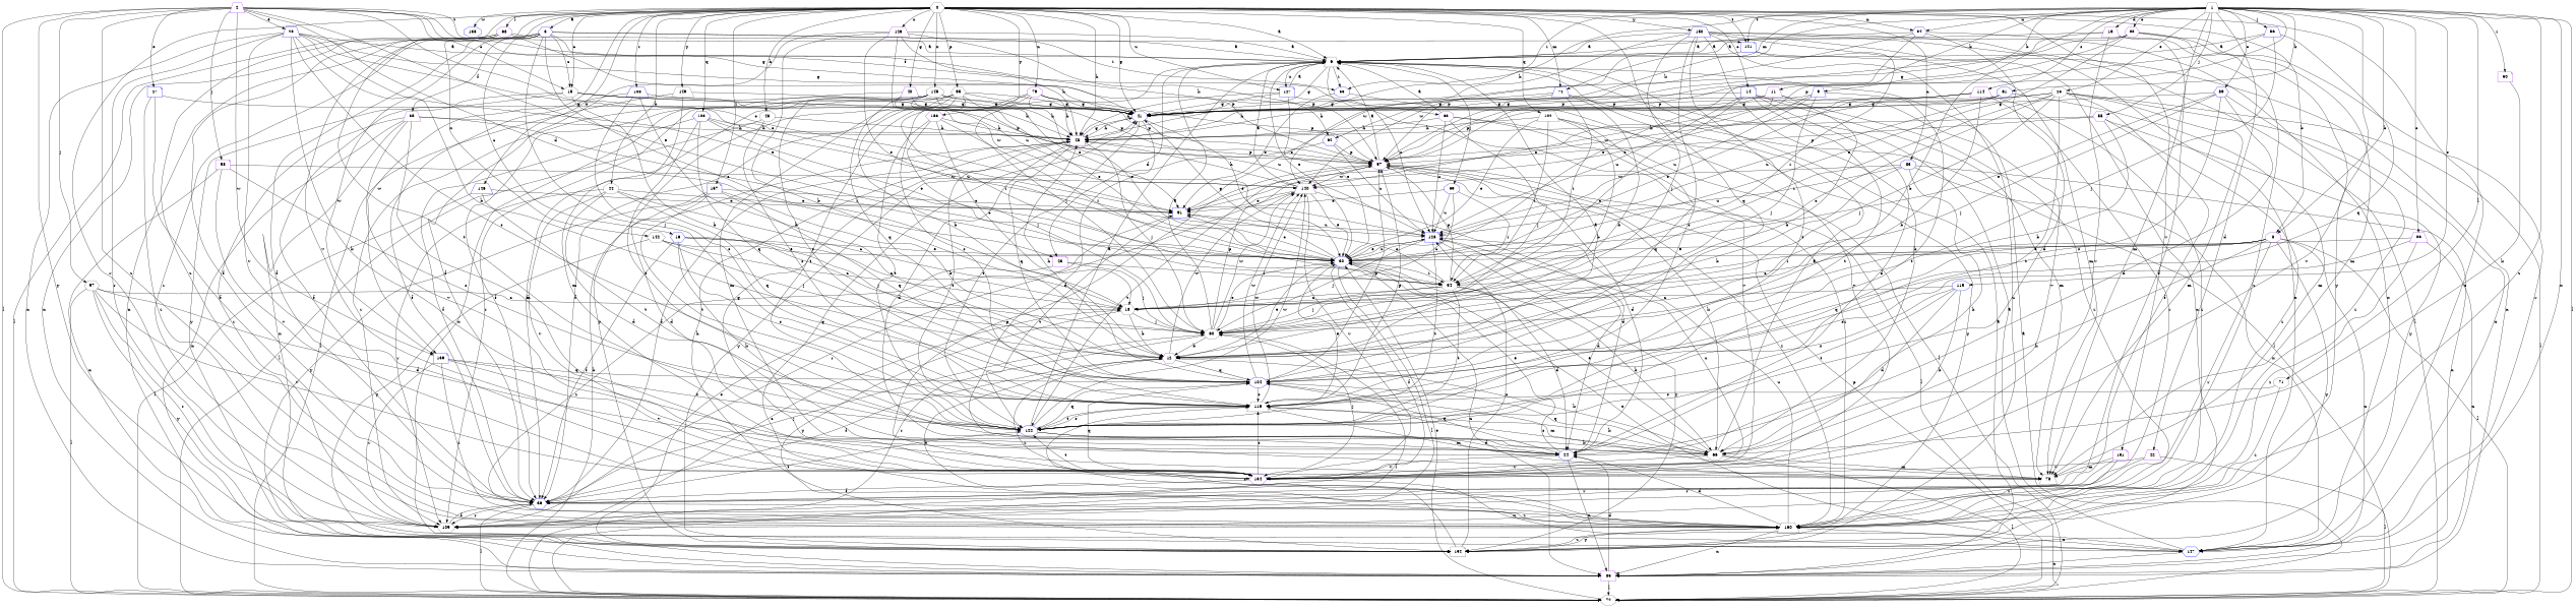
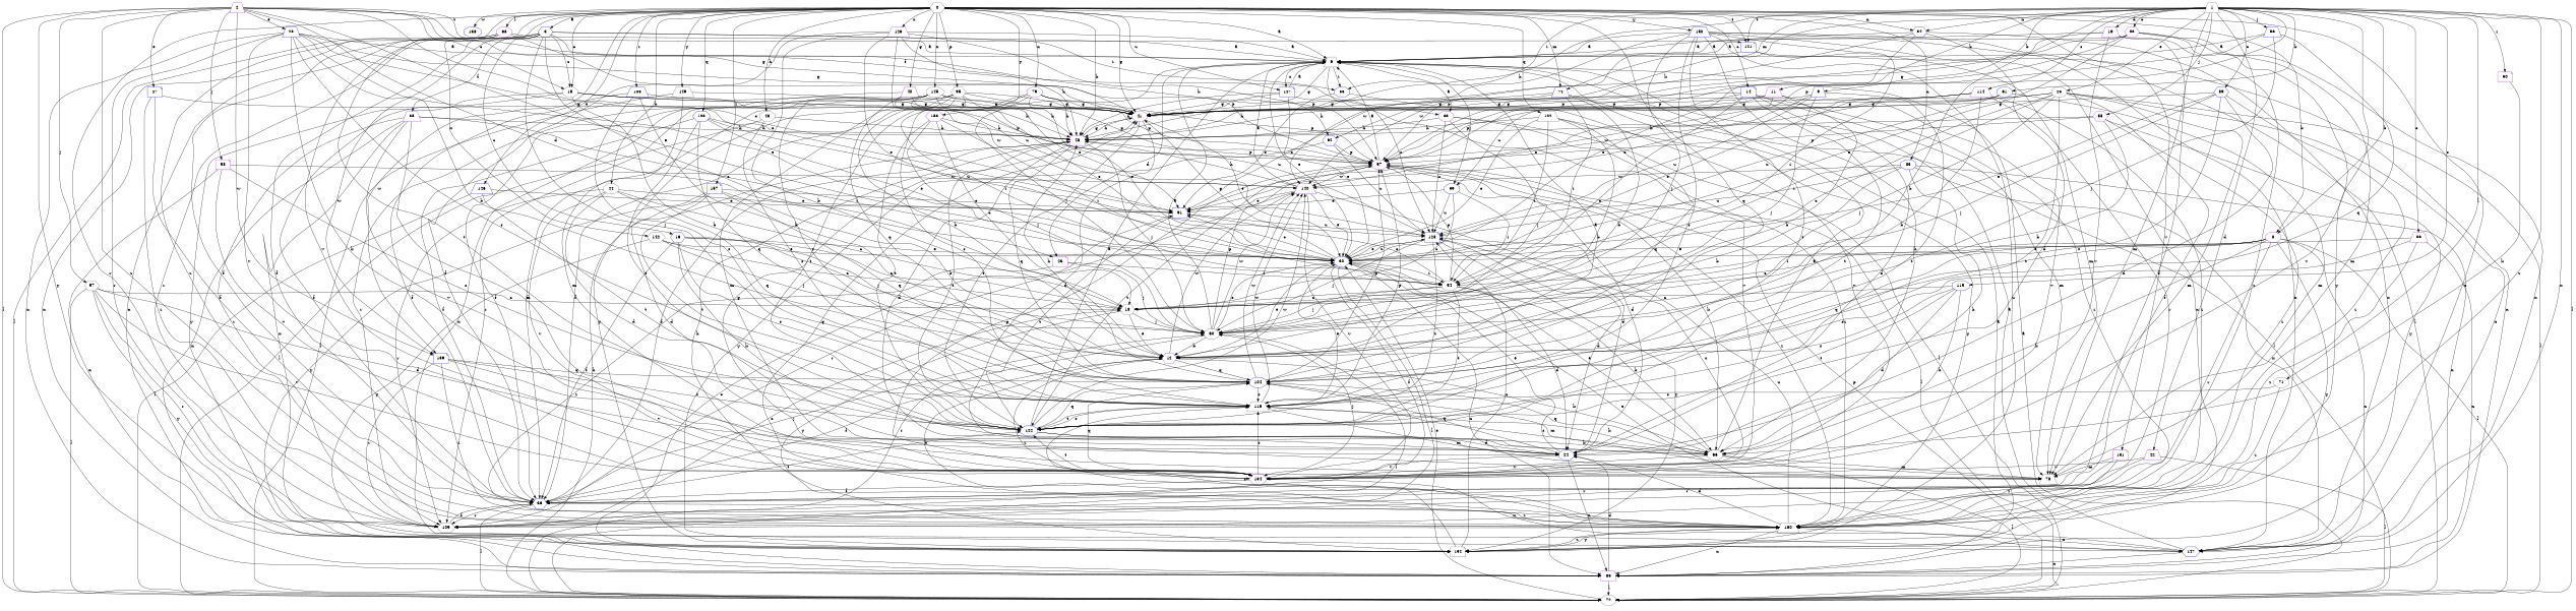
  strict digraph {
    node [color=blue shape=octagon]
    0 [color=gray40 shape=hexagon]
    3 [shape=hexagon]
    6 [color=gray40 shape=trapezium]
    8 [color=purple]
    14 [shape=note]
    15 [color=gray40]
    40 [color=purple shape=trapezium]
-   41
+   41 [color=purple]
    43 [color=gray40]
    44 [color=gray40]
    48 [color=purple shape=note]
    68 [color=purple]
    74 [shape=trapezium]
    79 [color=purple]
    83
    84 [shape=hexagon]
    95 [color=gray40 shape=hexagon]
    102 [color=gray40 shape=trapezium]
    103 [shape=hexagon]
    104
    108 [shape=trapezium]
    109 [color=gray40 shape=hexagon]
    121 [shape=note]
    126 [color=purple shape=trapezium]
    127 [shape=note]
    131 [color=purple shape=note]
    134 [color=purple shape=hexagon]
    138
    139 [shape=note]
    142 [color=gray40 shape=hexagon]
    145 [color=gray40]
    146 [shape=trapezium]
    147 [shape=hexagon]
    149 [color=gray40 shape=trapezium]
    150 [shape=trapezium]
    153 [color=purple shape=hexagon]
    157 [shape=note]
    160 [color=gray40 shape=trapezium]
    53
    62 [shape=hexagon]
    16 [shape=hexagon]
    18 [color=gray40 shape=hexagon]
    35 [color=purple shape=trapezium]
    36 [shape=hexagon]
    85 [color=purple shape=note]
    116 [color=gray40 shape=trapezium]
    23 [color=purple shape=note]
    30
    59
    60 [color=gray40]
    128 [shape=note]
    72 [color=gray40]
    154 [color=gray40 shape=note]
    54 [color=gray40]
    66 [color=gray40]
    78 [color=gray40 shape=trapezium]
    122
    24
    12 [color=purple shape=hexagon]
    97 [color=purple]
    140 [color=purple shape=trapezium]
    91 [shape=note]
    1 [color=gray40 shape=trapezium]
    9 [shape=trapezium]
    11 [color=purple shape=trapezium]
    19 [color=purple shape=trapezium]
    22 [color=purple shape=trapezium]
    25 [color=gray40]
    50 [color=purple shape=note]
    55 [color=purple shape=hexagon]
    56 [shape=trapezium]
    61
    71 [color=gray40]
    86 [color=purple shape=trapezium]
    88 [color=purple shape=hexagon]
    89 [shape=hexagon]
    114 [color=purple shape=trapezium]
    115
    2 [color=purple shape=trapezium]
    27 [shape=note]
    28 [shape=trapezium]
    33 [color=purple]
    57 [color=gray40 shape=hexagon]
    58 [color=purple shape=note]
    0 -> 3 [label=a]
    0 -> 6 [label=a]
    0 -> 8 [label=b]
    0 -> 14 [label=c]
    0 -> 15 [label=c]
    0 -> 40 [label=g]
    0 -> 41 [label=g]
    0 -> 43 [label=h]
    0 -> 44 [label=h]
    0 -> 48 [label=h]
    0 -> 68 [label=l]
    0 -> 74 [label=m]
    0 -> 79 [label=n]
    0 -> 83 [label=n]
    0 -> 84 [label=n]
    0 -> 95 [label=p]
    0 -> 102 [label=q]
    0 -> 103 [label=q]
    0 -> 104 [label=q]
    0 -> 108 [label=r]
    0 -> 109 [label=r]
    0 -> 121 [label=t]
    0 -> 126 [label=u]
    0 -> 127 [label=u]
    0 -> 131 [label=v]
    0 -> 134 [label=v]
    0 -> 138 [label=w]
    0 -> 139 [label=w]
    0 -> 142 [label=x]
    0 -> 145 [label=x]
    0 -> 146 [label=x]
    0 -> 147 [label=x]
    0 -> 149 [label=y]
    0 -> 150 [label=y]
    0 -> 153 [label=y]
    0 -> 157 [label=z]
    0 -> 160 [label=z]
    3 -> 6 [label=a]
    3 -> 15 [label=c]
    3 -> 109 [label=r]
    3 -> 139 [label=w]
    3 -> 53 [label=i]
    3 -> 62 [label=k]
    3 -> 16 [label=c]
    3 -> 18 [label=c]
    3 -> 35 [label=f]
    3 -> 36 [label=f]
    3 -> 85 [label=n]
    3 -> 116 [label=j]
    6 -> 41 [label=g]
    6 -> 127 [label=u]
    6 -> 53 [label=i]
    6 -> 23 [label=d]
    6 -> 30 [label=e]
    6 -> 59 [label=j]
    6 -> 60 [label=j]
    6 -> 128 [label=u]
    8 -> 104 [label=q]
    8 -> 109 [label=r]
    8 -> 18 [label=c]
    8 -> 85 [label=n]
    8 -> 30 [label=e]
    8 -> 72 [label=l]
    8 -> 154 [label=y]
    8 -> 54 [label=i]
    8 -> 66 [label=k]
    14 -> 41 [label=g]
    14 -> 160 [label=z]
    14 -> 18 [label=c]
-   14 -> 128 [label=u]
+   14 -> 59 [label=u]
    14 -> 78 [label=m]
    14 -> 122 [label=t]
    14 -> 24 [label=d]
    15 -> 41 [label=g]
    15 -> 36 [label=f]
    15 -> 154 [label=y]
    15 -> 12 [label=b]
    15 -> 97 [label=p]
    15 -> 140 [label=w]
    40 -> 41 [label=g]
    40 -> 48 [label=h]
    40 -> 104 [label=q]
    40 -> 109 [label=r]
    40 -> 128 [label=u]
    41 -> 48 [label=h]
    41 -> 30 [label=e]
    41 -> 122 [label=t]
    41 -> 24 [label=d]
    43 -> 48 [label=h]
    43 -> 116 [label=s]
    43 -> 72 [label=l]
    44 -> 104 [label=q]
    44 -> 109 [label=r]
    44 -> 134 [label=v]
    44 -> 18 [label=c]
    44 -> 24 [label=d]
    44 -> 91 [label=o]
    48 -> 41 [label=g]
    48 -> 104 [label=q]
    48 -> 36 [label=f]
    48 -> 60 [label=j]
    48 -> 122 [label=t]
    48 -> 24 [label=d]
    48 -> 97 [label=p]
    68 -> 6 [label=a]
    68 -> 36 [label=f]
    68 -> 85 [label=n]
    68 -> 72 [label=l]
    68 -> 122 [label=t]
    68 -> 97 [label=p]
    74 -> 41 [label=g]
    74 -> 72 [label=l]
    74 -> 54 [label=i]
    74 -> 12 [label=b]
    74 -> 91 [label=o]
    79 -> 41 [label=g]
    79 -> 48 [label=h]
    79 -> 36 [label=f]
    79 -> 116 [label=s]
    79 -> 30 [label=e]
    79 -> 122 [label=t]
    79 -> 97 [label=p]
    83 -> 147 [label=x]
    83 -> 85 [label=n]
    83 -> 128 [label=u]
    83 -> 66 [label=k]
    83 -> 12 [label=b]
    83 -> 140 [label=w]
    84 -> 6 [label=a]
    84 -> 147 [label=x]
    84 -> 30 [label=e]
    84 -> 24 [label=d]
    84 -> 140 [label=w]
    95 -> 41 [label=g]
    95 -> 48 [label=h]
    95 -> 109 [label=r]
    95 -> 36 [label=f]
    95 -> 154 [label=y]
    95 -> 54 [label=i]
    95 -> 78 [label=m]
    95 -> 12 [label=b]
    95 -> 97 [label=p]
    102 -> 48 [label=h]
    102 -> 104 [label=q]
    102 -> 30 [label=e]
    102 -> 154 [label=y]
    102 -> 54 [label=i]
    102 -> 12 [label=b]
    103 -> 48 [label=h]
    103 -> 104 [label=q]
    103 -> 36 [label=f]
    103 -> 30 [label=e]
    103 -> 128 [label=u]
    103 -> 122 [label=t]
    104 -> 6 [label=a]
    104 -> 48 [label=h]
    104 -> 116 [label=s]
    104 -> 78 [label=m]
    104 -> 97 [label=p]
    104 -> 140 [label=w]
    108 -> 41 [label=g]
    108 -> 36 [label=f]
    108 -> 116 [label=s]
    108 -> 12 [label=b]
    109 -> 18 [label=c]
    109 -> 36 [label=f]
    121 -> 85 [label=n]
    121 -> 54 [label=i]
    121 -> 97 [label=p]
    126 -> 6 [label=a]
    126 -> 48 [label=h]
    126 -> 36 [label=f]
    126 -> 30 [label=e]
    126 -> 128 [label=u]
    126 -> 12 [label=b]
    126 -> 97 [label=p]
    127 -> 6 [label=a]
    127 -> 41 [label=g]
    127 -> 48 [label=h]
    127 -> 134 [label=v]
    127 -> 30 [label=e]
    131 -> 109 [label=r]
    131 -> 160 [label=z]
    131 -> 78 [label=m]
    134 -> 41 [label=g]
    134 -> 104 [label=q]
    134 -> 147 [label=x]
    134 -> 36 [label=f]
    134 -> 116 [label=s]
    134 -> 60 [label=j]
    134 -> 128 [label=u]
    134 -> 122 [label=t]
    134 -> 97 [label=p]
    139 -> 104 [label=q]
    139 -> 109 [label=r]
    139 -> 134 [label=v]
    139 -> 160 [label=z]
    139 -> 122 [label=t]
    142 -> 18 [label=c]
    142 -> 30 [label=e]
    142 -> 60 [label=j]
    142 -> 154 [label=y]
    145 -> 41 [label=g]
    145 -> 147 [label=x]
    145 -> 36 [label=f]
    145 -> 116 [label=s]
    145 -> 30 [label=e]
    145 -> 97 [label=p]
    145 -> 91 [label=o]
    146 -> 72 [label=l]
    146 -> 122 [label=t]
    146 -> 91 [label=o]
    147 -> 6 [label=a]
    147 -> 85 [label=n]
    147 -> 30 [label=e]
    149 -> 41 [label=g]
    149 -> 72 [label=l]
    149 -> 78 [label=m]
    150 -> 6 [label=a]
    150 -> 147 [label=x]
    150 -> 85 [label=n]
    150 -> 116 [label=s]
    150 -> 60 [label=j]
    150 -> 72 [label=l]
    150 -> 154 [label=u]
    150 -> 66 [label=k]
    150 -> 78 [label=m]
    150 -> 122 [label=t]
    150 -> 140 [label=w]
    153 -> 48 [label=h]
    153 -> 18 [label=c]
    153 -> 60 [label=j]
    153 -> 54 [label=i]
    153 -> 122 [label=t]
    157 -> 104 [label=q]
    157 -> 154 [label=y]
    157 -> 122 [label=t]
    157 -> 24 [label=d]
    157 -> 12 [label=b]
    157 -> 91 [label=o]
    160 -> 41 [label=g]
    160 -> 48 [label=h]
    160 -> 147 [label=x]
    160 -> 85 [label=n]
    160 -> 128 [label=u]
    160 -> 154 [label=y]
    160 -> 24 [label=d]
    160 -> 12 [label=b]
    53 -> 134 [label=v]
    53 -> 91 [label=o]
    62 -> 128 [label=u]
    62 -> 154 [label=y]
    62 -> 97 [label=p]
    16 -> 18 [label=c]
    16 -> 36 [label=f]
    16 -> 116 [label=s]
    16 -> 30 [label=e]
    16 -> 60 [label=j]
    16 -> 66 [label=k]
    18 -> 60 [label=j]
    18 -> 154 [label=y]
-   18 -> 12 [label=b]
+   18 -> 12 [label=e]
    35 -> 48 [label=h]
    35 -> 109 [label=r]
    35 -> 134 [label=v]
    35 -> 147 [label=x]
    35 -> 85 [label=n]
    35 -> 54 [label=i]
    35 -> 78 [label=m]
    36 -> 109 [label=r]
    36 -> 160 [label=z]
    36 -> 60 [label=j]
    36 -> 72 [label=l]
    36 -> 122 [label=t]
    85 -> 6 [label=a]
    85 -> 72 [label=l]
    85 -> 24 [label=d]
    85 -> 91 [label=o]
    116 -> 30 [label=e]
    116 -> 66 [label=k]
    116 -> 78 [label=m]
    116 -> 122 [label=t]
    116 -> 97 [label=p]
    116 -> 140 [label=w]
    23 -> 160 [label=z]
    23 -> 60 [label=j]
    23 -> 54 [label=i]
    30 -> 41 [label=g]
    30 -> 36 [label=f]
    30 -> 85 [label=n]
    30 -> 128 [label=u]
    30 -> 72 [label=l]
    30 -> 54 [label=i]
    30 -> 91 [label=o]
    59 -> 18 [label=c]
    59 -> 128 [label=u]
    59 -> 54 [label=i]
    59 -> 91 [label=o]
    60 -> 6 [label=a]
    60 -> 109 [label=r]
    60 -> 30 [label=e]
    60 -> 72 [label=l]
    60 -> 12 [label=b]
    60 -> 97 [label=p]
    60 -> 140 [label=w]
    128 -> 30 [label=e]
    128 -> 60 [label=j]
    128 -> 154 [label=y]
    128 -> 122 [label=t]
    128 -> 24 [label=d]
    72 -> 6 [label=a]
    72 -> 48 [label=h]
    72 -> 30 [label=e]
    72 -> 97 [label=p]
    154 -> 160 [label=z]
    154 -> 116 [label=s]
    154 -> 128 [label=u]
    54 -> 18 [label=c]
    54 -> 60 [label=j]
    54 -> 66 [label=k]
    54 -> 122 [label=t]
    54 -> 24 [label=d]
    54 -> 97 [label=p]
    54 -> 91 [label=o]
    66 -> 6 [label=a]
    66 -> 104 [label=q]
    66 -> 134 [label=v]
    66 -> 116 [label=s]
    66 -> 30 [label=e]
    66 -> 72 [label=l]
    66 -> 78 [label=m]
    122 -> 6 [label=a]
    122 -> 104 [label=q]
    122 -> 116 [label=s]
    122 -> 66 [label=k]
    122 -> 24 [label=d]
    122 -> 140 [label=w]
    24 -> 104 [label=q]
    24 -> 134 [label=v]
    24 -> 85 [label=n]
    24 -> 30 [label=e]
    12 -> 104 [label=q]
    12 -> 160 [label=z]
    12 -> 36 [label=f]
    12 -> 30 [label=e]
    12 -> 66 [label=k]
    12 -> 140 [label=w]
    97 -> 6 [label=a]
    97 -> 160 [label=z]
    97 -> 72 [label=l]
    97 -> 66 [label=k]
    97 -> 122 [label=t]
    97 -> 24 [label=d]
    97 -> 140 [label=w]
    140 -> 6 [label=a]
    140 -> 48 [label=h]
    140 -> 109 [label=r]
    140 -> 134 [label=v]
    140 -> 30 [label=e]
    140 -> 24 [label=d]
    140 -> 91 [label=o]
    91 -> 128 [label=u]
    91 -> 122 [label=t]
    1 -> 8 [label=b]
    1 -> 48 [label=h]
    1 -> 74 [label=m]
    1 -> 84 [label=n]
    1 -> 121 [label=t]
    1 -> 147 [label=x]
    1 -> 160 [label=z]
    1 -> 53 [label=i]
    1 -> 62 [label=k]
    1 -> 72 [label=l]
    1 -> 154 [label=y]
    1 -> 78 [label=m]
    1 -> 12 [label=b]
    1 -> 97 [label=p]
    1 -> 9 [label=b]
    1 -> 11 [label=b]
    1 -> 19 [label=d]
    1 -> 22 [label=d]
    1 -> 25 [label=e]
    1 -> 50 [label=i]
    1 -> 55 [label=j]
    1 -> 56 [label=j]
    1 -> 61 [label=k]
    1 -> 71 [label=l]
    1 -> 86 [label=o]
    1 -> 88 [label=o]
    1 -> 89 [label=o]
    1 -> 114 [label=s]
    1 -> 115 [label=s]
    9 -> 41 [label=g]
    9 -> 60 [label=j]
    9 -> 128 [label=u]
    9 -> 122 [label=t]
    9 -> 91 [label=o]
    11 -> 41 [label=g]
    11 -> 134 [label=v]
    11 -> 12 [label=b]
    11 -> 97 [label=p]
    11 -> 140 [label=w]
    19 -> 6 [label=a]
    19 -> 134 [label=v]
    19 -> 160 [label=z]
    19 -> 36 [label=f]
    19 -> 97 [label=p]
    22 -> 109 [label=r]
    22 -> 134 [label=v]
    22 -> 72 [label=l]
    25 -> 41 [label=g]
    25 -> 48 [label=h]
    25 -> 147 [label=x]
    25 -> 18 [label=c]
    25 -> 36 [label=f]
    25 -> 60 [label=j]
    25 -> 72 [label=l]
    25 -> 54 [label=i]
    25 -> 78 [label=m]
    25 -> 122 [label=t]
    50 -> 66 [label=k]
    55 -> 48 [label=h]
    55 -> 160 [label=z]
    55 -> 154 [label=y]
    55 -> 12 [label=b]
    55 -> 97 [label=p]
    56 -> 6 [label=a]
    56 -> 104 [label=q]
    56 -> 60 [label=j]
    56 -> 97 [label=p]
    61 -> 41 [label=g]
    61 -> 128 [label=u]
    61 -> 78 [label=m]
    61 -> 91 [label=o]
    71 -> 160 [label=z]
    71 -> 116 [label=s]
    86 -> 160 [label=z]
    86 -> 85 [label=n]
    86 -> 116 [label=s]
    86 -> 30 [label=e]
    88 -> 6 [label=a]
    88 -> 41 [label=g]
    88 -> 134 [label=v]
-   88 -> 147 [label=r]
+   88 -> 147 [label=x]
    88 -> 30 [label=e]
    88 -> 78 [label=m]
    88 -> 97 [label=p]
    89 -> 41 [label=g]
    89 -> 160 [label=z]
    89 -> 116 [label=s]
    89 -> 30 [label=e]
    89 -> 60 [label=j]
    89 -> 24 [label=d]
    114 -> 41 [label=g]
    114 -> 48 [label=h]
    114 -> 109 [label=r]
    114 -> 160 [label=z]
    114 -> 30 [label=e]
    114 -> 12 [label=b]
    115 -> 18 [label=c]
    115 -> 116 [label=s]
    115 -> 66 [label=k]
    115 -> 122 [label=t]
    115 -> 24 [label=d]
    2 -> 15 [label=c]
    2 -> 41 [label=g]
    2 -> 121 [label=t]
    2 -> 139 [label=w]
    2 -> 160 [label=z]
    2 -> 23 [label=d]
    2 -> 30 [label=e]
    2 -> 72 [label=l]
    2 -> 154 [label=y]
    2 -> 91 [label=o]
    2 -> 27 [label=e]
    2 -> 28 [label=e]
    2 -> 33 [label=f]
    2 -> 57 [label=j]
    2 -> 58 [label=j]
    27 -> 41 [label=g]
    27 -> 160 [label=z]
    27 -> 36 [label=f]
    28 -> 6 [label=a]
    28 -> 41 [label=g]
    28 -> 109 [label=r]
    28 -> 134 [label=v]
    28 -> 85 [label=n]
    28 -> 116 [label=s]
    28 -> 30 [label=e]
    28 -> 66 [label=k]
    28 -> 12 [label=b]
    28 -> 91 [label=o]
-   33 -> 6 [label=a]
+   6 -> 33 [label=a]
    33 -> 48 [label=h]
    33 -> 160 [label=z]
    33 -> 60 [label=j]
    33 -> 128 [label=u]
    33 -> 72 [label=l]
    57 -> 109 [label=r]
    57 -> 134 [label=v]
    57 -> 18 [label=c]
    57 -> 72 [label=l]
    57 -> 154 [label=y]
    57 -> 24 [label=d]
    58 -> 134 [label=v]
    58 -> 85 [label=n]
    58 -> 116 [label=s]
    58 -> 140 [label=w]
  }
